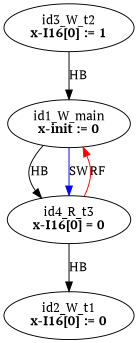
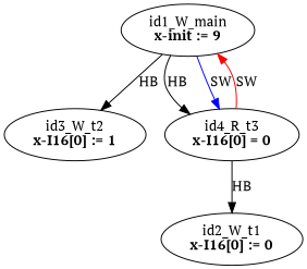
  digraph {
    fontname="PT Serif"
    rankdir=TB
    splines=true
    node [fontname="PT Serif"]
    edge [color=black fontname="PT Serif"]
-   n1 [label=<id1_W_main<br/><B>x-init := 0</B>>]
+   n1 [label=<id1_W_main<br/><B>x-init := 9</B>>]
    n2 [label=<id3_W_t2<br/><B>x-I16[0] := 1</B>>]
    n3 [label=<id4_R_t3<br/><B>x-I16[0] = 0</B>>]
    n4 [label=<id2_W_t1<br/><B>x-I16[0] := 0</B>>]
-   n2 -> n1 [label=HB]
+   n1 -> n2 [label=HB]
    n1 -> n3 [label=HB]
    n1 -> n3 [color=blue label=SW]
-   n3 -> n1 [color=red label=RF]
+   n3 -> n1 [color=red label=SW]
    n3 -> n4 [label=HB]
  }
